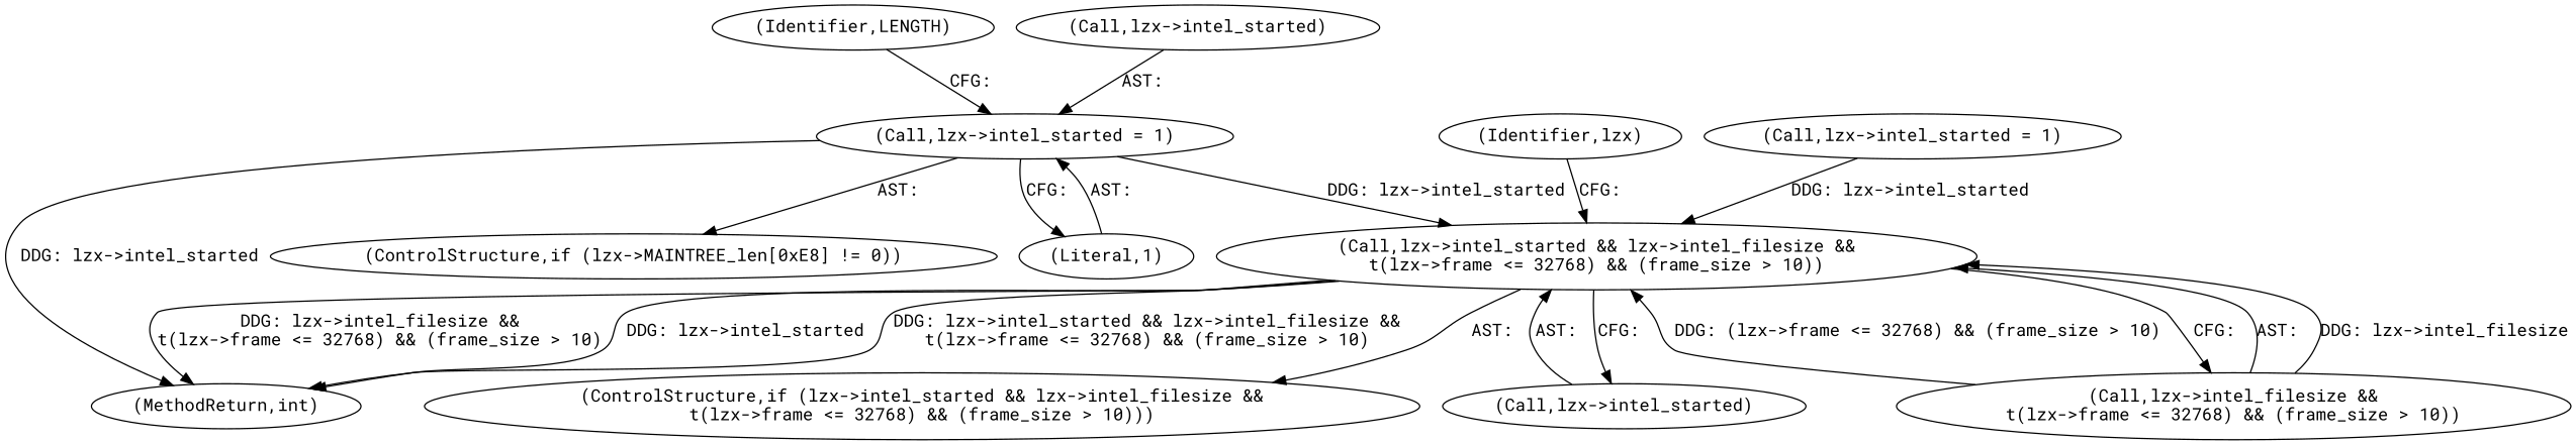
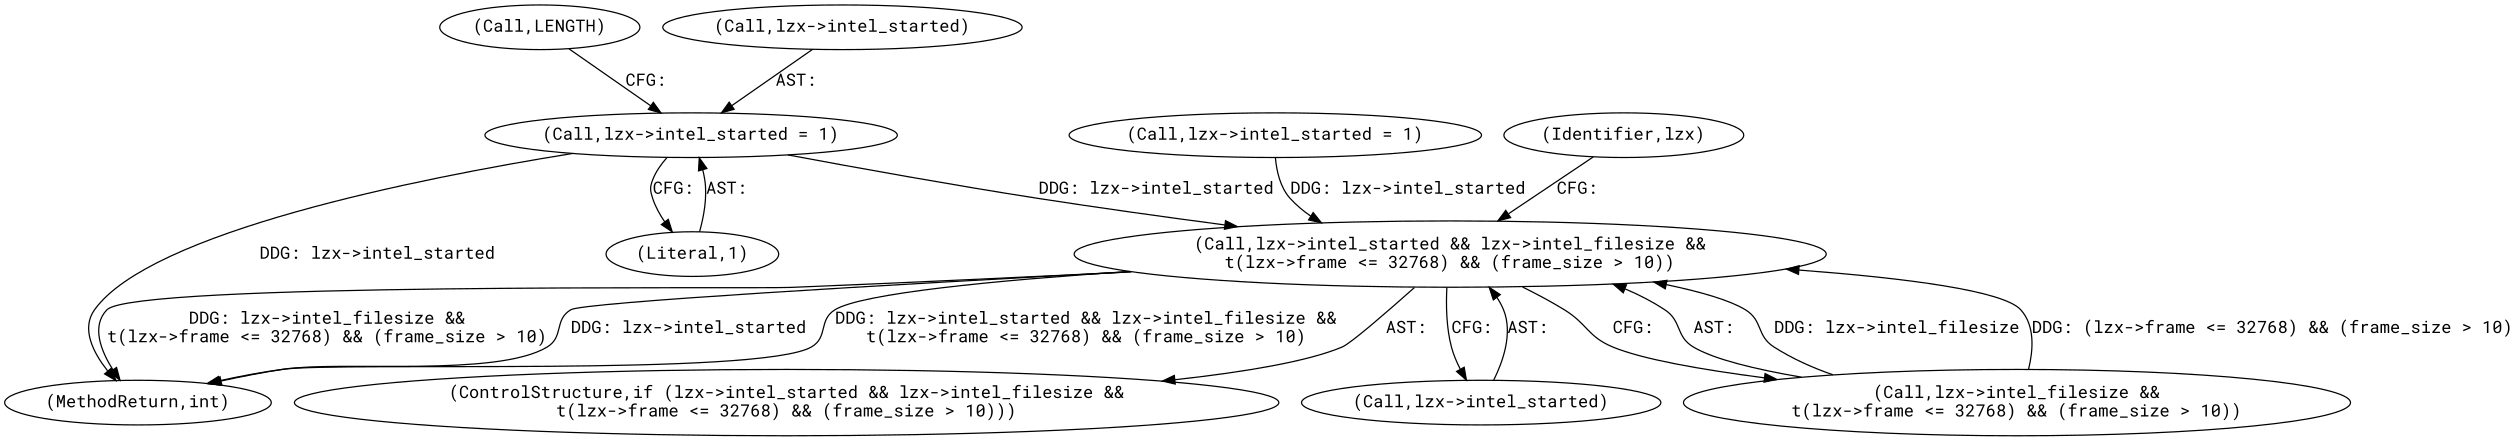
  digraph {
    fontname="Roboto Mono"
    node [fontname="Roboto Mono"]
    edge [fontname="Roboto Mono"]
    n1 [label="(Call,lzx->intel_started = 1)"]
    n2 [label="(Call,lzx->intel_started && lzx->intel_filesize &&\n\t(lzx->frame <= 32768) && (frame_size > 10))"]
    n3 [label="(MethodReturn,int)"]
-   n4 [label="(ControlStructure,if (lzx->MAINTREE_len[0xE8] != 0))"]
    n5 [label="(Literal,1)"]
    n6 [label="(ControlStructure,if (lzx->intel_started && lzx->intel_filesize &&\n\t(lzx->frame <= 32768) && (frame_size > 10)))"]
    n7 [label="(Call,lzx->intel_started)"]
    n8 [label="(Call,lzx->intel_filesize &&\n\t(lzx->frame <= 32768) && (frame_size > 10))"]
-   n9 [label="(Identifier,LENGTH)"]
+   n9 [label="(Call,LENGTH)"]
    n10 [label="(Call,lzx->intel_started)"]
    n11 [label="(Call,lzx->intel_started = 1)"]
    n12 [label="(Identifier,lzx)"]
    n1 -> n2 [label="DDG: lzx->intel_started"]
    n1 -> n3 [label="DDG: lzx->intel_started"]
-   n1 -> n4 [label="AST: "]
    n1 -> n5 [label="CFG: "]
    n2 -> n3 [label="DDG: lzx->intel_started && lzx->intel_filesize &&\n\t(lzx->frame <= 32768) && (frame_size > 10)"]
    n2 -> n3 [label="DDG: lzx->intel_filesize &&\n\t(lzx->frame <= 32768) && (frame_size > 10)"]
    n2 -> n3 [label="DDG: lzx->intel_started"]
    n2 -> n6 [label="AST: "]
    n2 -> n7 [label="CFG: "]
    n2 -> n8 [label="CFG: "]
    n5 -> n1 [label="AST: "]
    n7 -> n2 [label="AST: "]
    n8 -> n2 [label="AST: "]
    n8 -> n2 [label="DDG: lzx->intel_filesize"]
    n8 -> n2 [label="DDG: (lzx->frame <= 32768) && (frame_size > 10)"]
    n9 -> n1 [label="CFG: "]
    n10 -> n1 [label="AST: "]
    n11 -> n2 [label="DDG: lzx->intel_started"]
    n12 -> n2 [label="CFG: "]
  }
